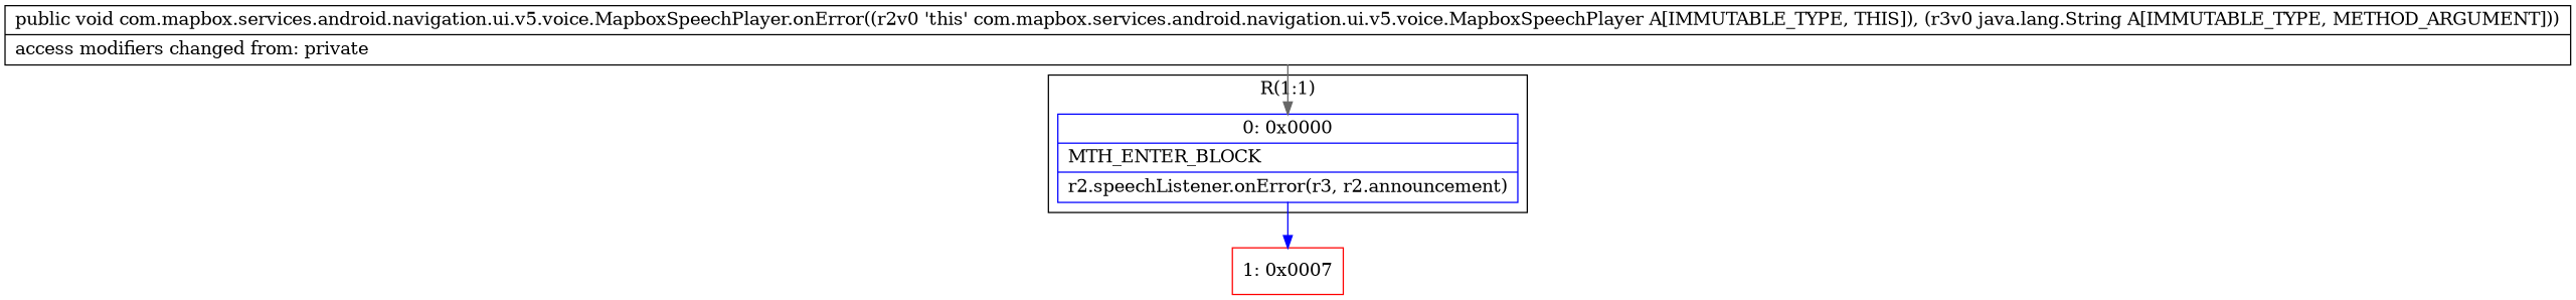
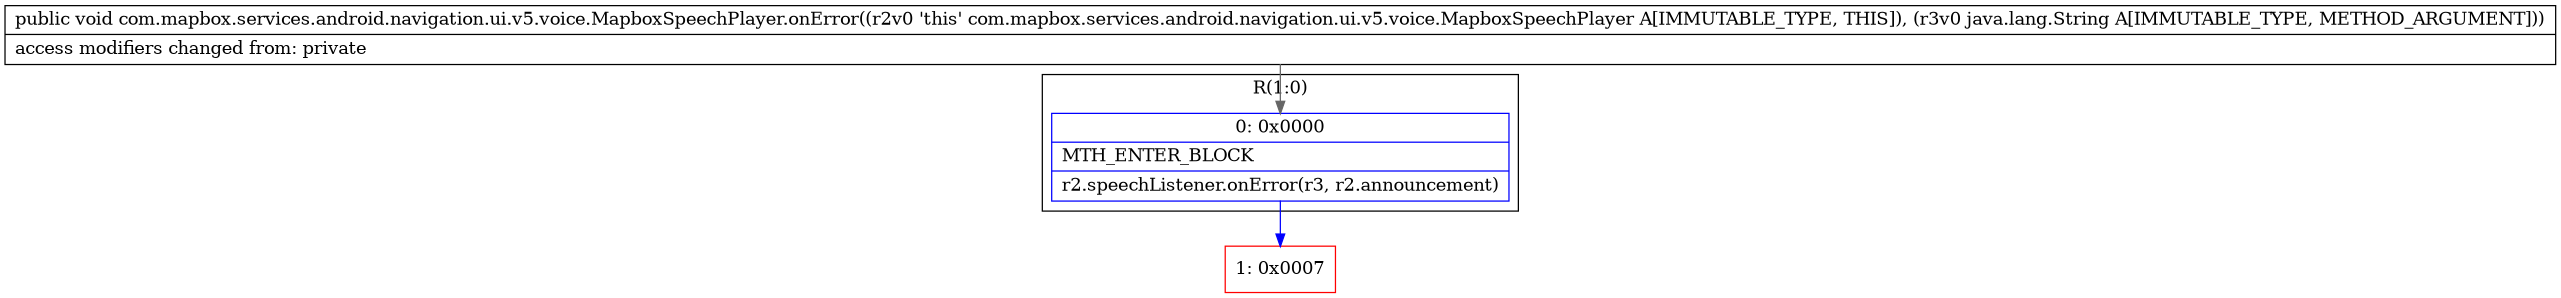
  digraph {
    node [shape=record]
    n1 [color=blue label="{0\:\ 0x0000|MTH_ENTER_BLOCK\l|r2.speechListener.onError(r3, r2.announcement)\l}"]
    n2 [color=red label="{1\:\ 0x0007}"]
    n3 [label="{public void com.mapbox.services.android.navigation.ui.v5.voice.MapboxSpeechPlayer.onError((r2v0 'this' com.mapbox.services.android.navigation.ui.v5.voice.MapboxSpeechPlayer A[IMMUTABLE_TYPE, THIS]), (r3v0 java.lang.String A[IMMUTABLE_TYPE, METHOD_ARGUMENT]))  | access modifiers changed from: private\l}"]
    subgraph cluster_1 {
-     label="R(1:1)"
+     label="R(1:0)"
      n1
    }
    n1 -> n2 [color=blue]
    n3 -> n1 [color=gray40]
  }
